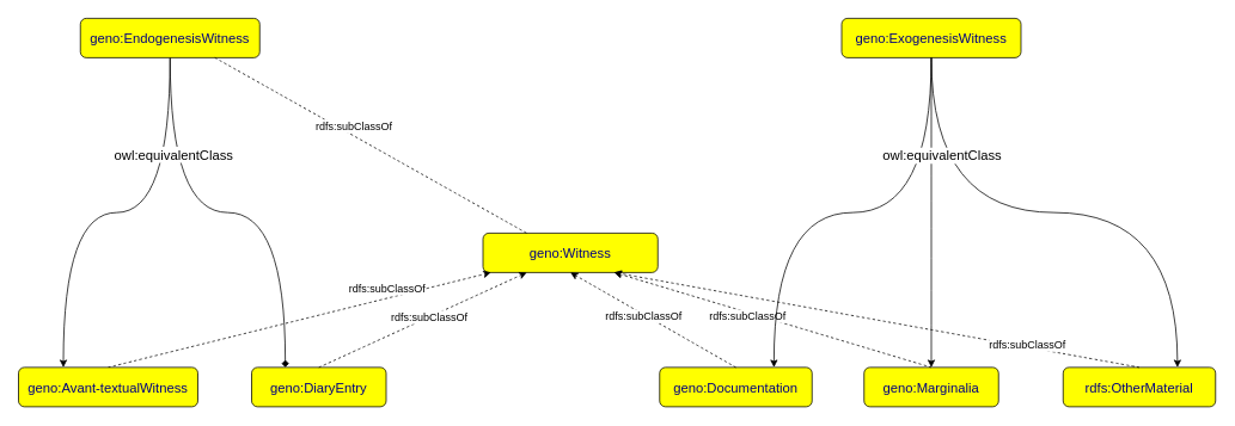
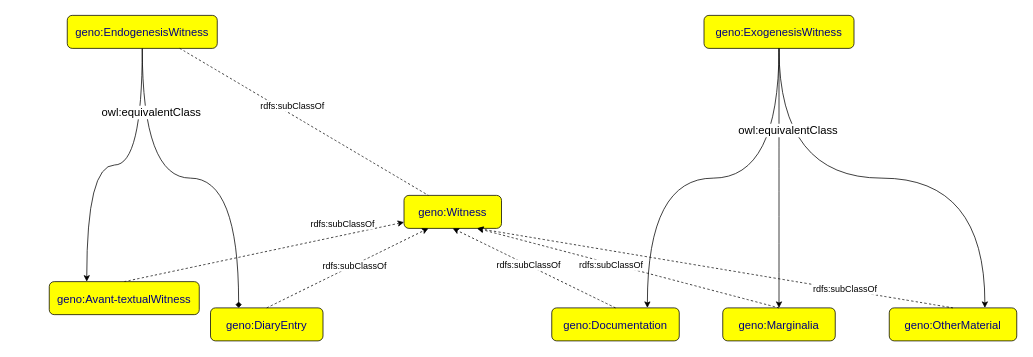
  <mxCell id="0" />
  <mxCell id="1" parent="0" />
  <mxCell id="2" value="" style="endArrow=diamond;html=1;textDirection=ltr;rounded=0;fontFamily=Helvetica;fontSize=15;fontColor=#000080;curved=1;exitX=0.5;exitY=1;exitDx=0;exitDy=0;entryX=0.25;entryY=0;entryDx=0;entryDy=0;edgeStyle=orthogonalEdgeStyle;" parent="1" source="19" target="7" edge="1"><mxGeometry width="50" height="50" relative="1" as="geometry"><mxPoint x="278" y="74" as="sourcePoint" /><mxPoint x="68" y="420" as="targetPoint" /></mxGeometry></mxCell>
- <mxCell id="3" value="geno:Witness" style="graphMlID=n4;shape=rect;rounded=1;arcsize=30;fillColor=#ffff00;strokeColor=#000000;strokeWidth=1.0;labelBackgroundColor=none;fontFamily=Helvetica;fontSize=15;fontColor=#000080;" parent="1" vertex="1"><mxGeometry x="538" y="260" width="195" height="44" as="geometry" /></mxCell>
+ <mxCell id="3" value="geno:Witness" style="graphMlID=n4;shape=rect;rounded=1;arcsize=30;fillColor=#ffff00;strokeColor=#000000;strokeWidth=1.0;labelBackgroundColor=none;fontFamily=Helvetica;fontSize=15;fontColor=#000080;" parent="1" vertex="1"><mxGeometry x="538" y="260" width="130" height="44" as="geometry" /></mxCell>
  <mxCell id="4" value="" style="endArrow=classic;html=1;textDirection=ltr;rounded=0;fontFamily=Helvetica;fontSize=15;fontColor=#000080;curved=1;exitX=0.5;exitY=0;exitDx=0;exitDy=0;dashed=1;" parent="1" source="6" target="3" edge="1"><mxGeometry width="50" height="50" relative="1" as="geometry"><mxPoint x="658" y="360" as="sourcePoint" /><mxPoint x="805.95" y="360" as="targetPoint" /></mxGeometry></mxCell>
  <mxCell id="5" value="&lt;font color=&quot;#000000&quot; style=&quot;font-size: 12px;&quot;&gt;rdfs:subClassOf&lt;/font&gt;" style="text;html=1;align=center;verticalAlign=middle;resizable=0;points=[];labelBackgroundColor=#ffffff;rotation=0;fontFamily=Helvetica;fontSize=12;fontColor=#000080;" parent="4" vertex="1" connectable="0"><mxGeometry x="-0.221" relative="1" as="geometry"><mxPoint x="145" y="-47" as="offset" /></mxGeometry></mxCell>
- <mxCell id="6" value="geno:Avant-textualWitness" style="graphMlID=n4;shape=rect;rounded=1;arcsize=30;fillColor=#ffff00;strokeColor=#000000;strokeWidth=1.0;labelBackgroundColor=none;fontFamily=Helvetica;fontSize=15;fontColor=#000080;" parent="1" vertex="1"><mxGeometry x="20" y="410" width="200" height="44" as="geometry" /></mxCell>
+ <mxCell id="6" value="geno:Avant-textualWitness" style="graphMlID=n4;shape=rect;rounded=1;arcsize=30;fillColor=#ffff00;strokeColor=#000000;strokeWidth=1.0;labelBackgroundColor=none;fontFamily=Helvetica;fontSize=15;fontColor=#000080;" parent="1" vertex="1"><mxGeometry x="65" y="375" width="200" height="44" as="geometry" /></mxCell>
  <mxCell id="7" value="geno:DiaryEntry" style="graphMlID=n4;shape=rect;rounded=1;arcsize=30;fillColor=#ffff00;strokeColor=#000000;strokeWidth=1.0;labelBackgroundColor=none;fontFamily=Helvetica;fontSize=15;fontColor=#000080;" parent="1" vertex="1"><mxGeometry x="280" y="410" width="150" height="44" as="geometry" /></mxCell>
  <mxCell id="8" value="geno:Documentation" style="graphMlID=n4;shape=rect;rounded=1;arcsize=30;fillColor=#ffff00;strokeColor=#000000;strokeWidth=1.0;labelBackgroundColor=none;fontFamily=Helvetica;fontSize=15;fontColor=#000080;" parent="1" vertex="1"><mxGeometry x="735" y="410" width="170" height="44" as="geometry" /></mxCell>
  <mxCell id="9" value="geno:Marginalia" style="graphMlID=n4;shape=rect;rounded=1;arcsize=30;fillColor=#ffff00;strokeColor=#000000;strokeWidth=1.0;labelBackgroundColor=none;fontFamily=Helvetica;fontSize=15;fontColor=#000080;" parent="1" vertex="1"><mxGeometry x="963" y="410" width="150" height="44" as="geometry" /></mxCell>
- <mxCell id="10" value="rdfs:OtherMaterial" style="graphMlID=n4;shape=rect;rounded=1;arcsize=30;fillColor=#ffff00;strokeColor=#000000;strokeWidth=1.0;labelBackgroundColor=none;fontFamily=Helvetica;fontSize=15;fontColor=#000080;" parent="1" vertex="1"><mxGeometry x="1185" y="410" width="170" height="44" as="geometry" /></mxCell>
+ <mxCell id="10" value="geno:OtherMaterial" style="graphMlID=n4;shape=rect;rounded=1;arcsize=30;fillColor=#ffff00;strokeColor=#000000;strokeWidth=1.0;labelBackgroundColor=none;fontFamily=Helvetica;fontSize=15;fontColor=#000080;" parent="1" vertex="1"><mxGeometry x="1185" y="410" width="170" height="44" as="geometry" /></mxCell>
  <mxCell id="11" value="" style="endArrow=classic;html=1;textDirection=ltr;rounded=0;fontFamily=Helvetica;fontSize=15;fontColor=#000080;curved=1;exitX=0.5;exitY=0;exitDx=0;exitDy=0;entryX=0.25;entryY=1;entryDx=0;entryDy=0;dashed=1;" parent="1" source="7" target="3" edge="1"><mxGeometry width="50" height="50" relative="1" as="geometry"><mxPoint x="408" y="350" as="sourcePoint" /><mxPoint x="594.845" y="204" as="targetPoint" /></mxGeometry></mxCell>
  <mxCell id="12" value="&lt;font color=&quot;#000000&quot; style=&quot;font-size: 12px;&quot;&gt;rdfs:subClassOf&lt;/font&gt;" style="text;html=1;align=center;verticalAlign=middle;resizable=0;points=[];labelBackgroundColor=#ffffff;rotation=0;fontFamily=Helvetica;fontSize=12;fontColor=#000080;" parent="11" vertex="1" connectable="0"><mxGeometry x="-0.221" relative="1" as="geometry"><mxPoint x="32" y="-15" as="offset" /></mxGeometry></mxCell>
  <mxCell id="13" value="" style="endArrow=classic;html=1;textDirection=ltr;rounded=0;fontFamily=Helvetica;fontSize=15;fontColor=#000080;curved=1;exitX=0.5;exitY=0;exitDx=0;exitDy=0;entryX=0.5;entryY=1;entryDx=0;entryDy=0;dashed=1;" parent="1" source="8" target="3" edge="1"><mxGeometry width="50" height="50" relative="1" as="geometry"><mxPoint x="418" y="360" as="sourcePoint" /><mxPoint x="604.845" y="214" as="targetPoint" /></mxGeometry></mxCell>
  <mxCell id="14" value="&lt;font color=&quot;#000000&quot; style=&quot;font-size: 12px;&quot;&gt;rdfs:subClassOf&lt;/font&gt;" style="text;html=1;align=center;verticalAlign=middle;resizable=0;points=[];labelBackgroundColor=#ffffff;rotation=0;fontFamily=Helvetica;fontSize=12;fontColor=#000080;" parent="13" vertex="1" connectable="0"><mxGeometry x="-0.221" relative="1" as="geometry"><mxPoint x="-32" y="-16" as="offset" /></mxGeometry></mxCell>
  <mxCell id="15" value="" style="endArrow=classic;html=1;textDirection=ltr;rounded=0;fontFamily=Helvetica;fontSize=15;fontColor=#000080;curved=1;exitX=0.5;exitY=0;exitDx=0;exitDy=0;entryX=0.75;entryY=1;entryDx=0;entryDy=0;dashed=1;" parent="1" source="9" target="3" edge="1"><mxGeometry width="50" height="50" relative="1" as="geometry"><mxPoint x="428" y="370" as="sourcePoint" /><mxPoint x="614.845" y="224" as="targetPoint" /></mxGeometry></mxCell>
  <mxCell id="16" value="&lt;font color=&quot;#000000&quot; style=&quot;font-size: 12px;&quot;&gt;rdfs:subClassOf&lt;/font&gt;" style="text;html=1;align=center;verticalAlign=middle;resizable=0;points=[];labelBackgroundColor=#ffffff;rotation=0;fontFamily=Helvetica;fontSize=12;fontColor=#000080;" parent="15" vertex="1" connectable="0"><mxGeometry x="-0.221" relative="1" as="geometry"><mxPoint x="-68" y="-16" as="offset" /></mxGeometry></mxCell>
  <mxCell id="17" value="" style="endArrow=classic;html=1;textDirection=ltr;rounded=0;fontFamily=Helvetica;fontSize=15;fontColor=#000080;curved=1;exitX=0.5;exitY=0;exitDx=0;exitDy=0;entryX=0.75;entryY=1;entryDx=0;entryDy=0;dashed=1;" parent="1" source="10" target="3" edge="1"><mxGeometry width="50" height="50" relative="1" as="geometry"><mxPoint x="438" y="380" as="sourcePoint" /><mxPoint x="624.845" y="234" as="targetPoint" /></mxGeometry></mxCell>
  <mxCell id="18" value="&lt;font color=&quot;#000000&quot; style=&quot;font-size: 12px;&quot;&gt;rdfs:subClassOf&lt;/font&gt;" style="text;html=1;align=center;verticalAlign=middle;resizable=0;points=[];labelBackgroundColor=#ffffff;rotation=0;fontFamily=Helvetica;fontSize=12;fontColor=#000080;" parent="17" vertex="1" connectable="0"><mxGeometry x="-0.221" relative="1" as="geometry"><mxPoint x="103" y="16" as="offset" /></mxGeometry></mxCell>
  <mxCell id="19" value="geno:EndogenesisWitness" style="graphMlID=n4;shape=rect;rounded=1;arcsize=30;fillColor=#ffff00;strokeColor=#000000;strokeWidth=1.0;labelBackgroundColor=none;fontFamily=Helvetica;fontSize=15;fontColor=#000080;" parent="1" vertex="1"><mxGeometry x="89" y="20" width="200" height="44" as="geometry" /></mxCell>
  <mxCell id="20" value="" style="endArrow=none;html=1;textDirection=ltr;rounded=0;fontFamily=Helvetica;fontSize=15;fontColor=#000080;curved=1;exitX=0.75;exitY=1;exitDx=0;exitDy=0;entryX=0.25;entryY=0;entryDx=0;entryDy=0;dashed=1;" parent="1" source="19" target="3" edge="1"><mxGeometry width="50" height="50" relative="1" as="geometry"><mxPoint x="248" y="366" as="sourcePoint" /><mxPoint x="578.163" y="204" as="targetPoint" /></mxGeometry></mxCell>
  <mxCell id="21" value="&lt;font color=&quot;#000000&quot; style=&quot;font-size: 12px;&quot;&gt;rdfs:subClassOf&lt;/font&gt;" style="text;html=1;align=center;verticalAlign=middle;resizable=0;points=[];labelBackgroundColor=#ffffff;rotation=0;fontFamily=Helvetica;fontSize=12;fontColor=#000080;" parent="20" vertex="1" connectable="0"><mxGeometry x="-0.221" relative="1" as="geometry"><mxPoint x="19.95" as="offset" /></mxGeometry></mxCell>
  <mxCell id="22" value="" style="endArrow=classic;html=1;textDirection=ltr;rounded=0;fontFamily=Helvetica;fontSize=15;fontColor=#000080;curved=1;exitX=0.5;exitY=1;exitDx=0;exitDy=0;entryX=0.25;entryY=0;entryDx=0;entryDy=0;edgeStyle=orthogonalEdgeStyle;" parent="1" source="19" target="6" edge="1"><mxGeometry width="50" height="50" relative="1" as="geometry"><mxPoint x="328" y="74" as="sourcePoint" /><mxPoint x="590.5" y="160" as="targetPoint" /></mxGeometry></mxCell>
  <mxCell id="23" value="&lt;font color=&quot;#000000&quot;&gt;owl:equivalentClass&lt;/font&gt;" style="text;html=1;align=center;verticalAlign=middle;resizable=0;points=[];labelBackgroundColor=#ffffff;rotation=0;fontFamily=Helvetica;fontSize=15;fontColor=#000080;" parent="22" vertex="1" connectable="0"><mxGeometry x="-0.221" relative="1" as="geometry"><mxPoint x="11" y="-66" as="offset" /></mxGeometry></mxCell>
  <mxCell id="24" value="geno:ExogenesisWitness" style="graphMlID=n4;shape=rect;rounded=1;arcsize=30;fillColor=#ffff00;strokeColor=#000000;strokeWidth=1.0;labelBackgroundColor=none;fontFamily=Helvetica;fontSize=15;fontColor=#000080;" parent="1" vertex="1"><mxGeometry x="938" y="20" width="200" height="44" as="geometry" /></mxCell>
  <mxCell id="25" value="" style="endArrow=classic;html=1;textDirection=ltr;rounded=0;fontFamily=Helvetica;fontSize=15;fontColor=#000080;curved=1;exitX=0.5;exitY=1;exitDx=0;exitDy=0;entryX=0.75;entryY=0;entryDx=0;entryDy=0;edgeStyle=orthogonalEdgeStyle;" parent="1" source="24" target="8" edge="1"><mxGeometry width="50" height="50" relative="1" as="geometry"><mxPoint x="198" y="74" as="sourcePoint" /><mxPoint x="80" y="420" as="targetPoint" /></mxGeometry></mxCell>
  <mxCell id="26" value="" style="endArrow=classic;html=1;textDirection=ltr;rounded=0;fontFamily=Helvetica;fontSize=15;fontColor=#000080;curved=1;exitX=0.5;exitY=1;exitDx=0;exitDy=0;entryX=0.75;entryY=0;entryDx=0;entryDy=0;edgeStyle=orthogonalEdgeStyle;" parent="1" source="24" target="10" edge="1"><mxGeometry width="50" height="50" relative="1" as="geometry"><mxPoint x="1048" y="74" as="sourcePoint" /><mxPoint x="872.5" y="420" as="targetPoint" /></mxGeometry></mxCell>
  <mxCell id="27" value="" style="endArrow=classic;html=1;textDirection=ltr;rounded=0;fontFamily=Helvetica;fontSize=15;fontColor=#000080;curved=1;exitX=0.5;exitY=1;exitDx=0;exitDy=0;edgeStyle=orthogonalEdgeStyle;" parent="1" source="24" target="9" edge="1"><mxGeometry width="50" height="50" relative="1" as="geometry"><mxPoint x="1048" y="74" as="sourcePoint" /><mxPoint x="872.5" y="420" as="targetPoint" /></mxGeometry></mxCell>
  <mxCell id="28" value="&lt;font color=&quot;#000000&quot;&gt;owl:equivalentClass&lt;/font&gt;" style="text;html=1;align=center;verticalAlign=middle;resizable=0;points=[];labelBackgroundColor=#ffffff;rotation=0;fontFamily=Helvetica;fontSize=15;fontColor=#000080;" parent="27" vertex="1" connectable="0"><mxGeometry x="-0.221" relative="1" as="geometry"><mxPoint x="11" y="-27" as="offset" /></mxGeometry></mxCell>
